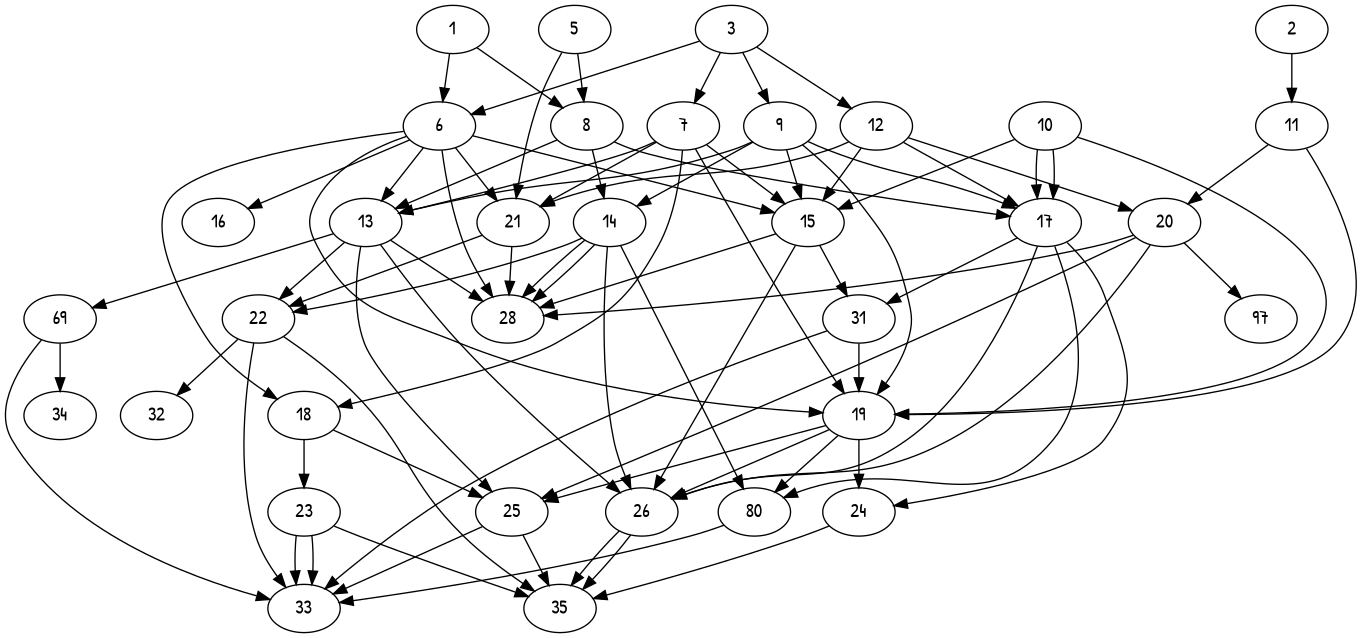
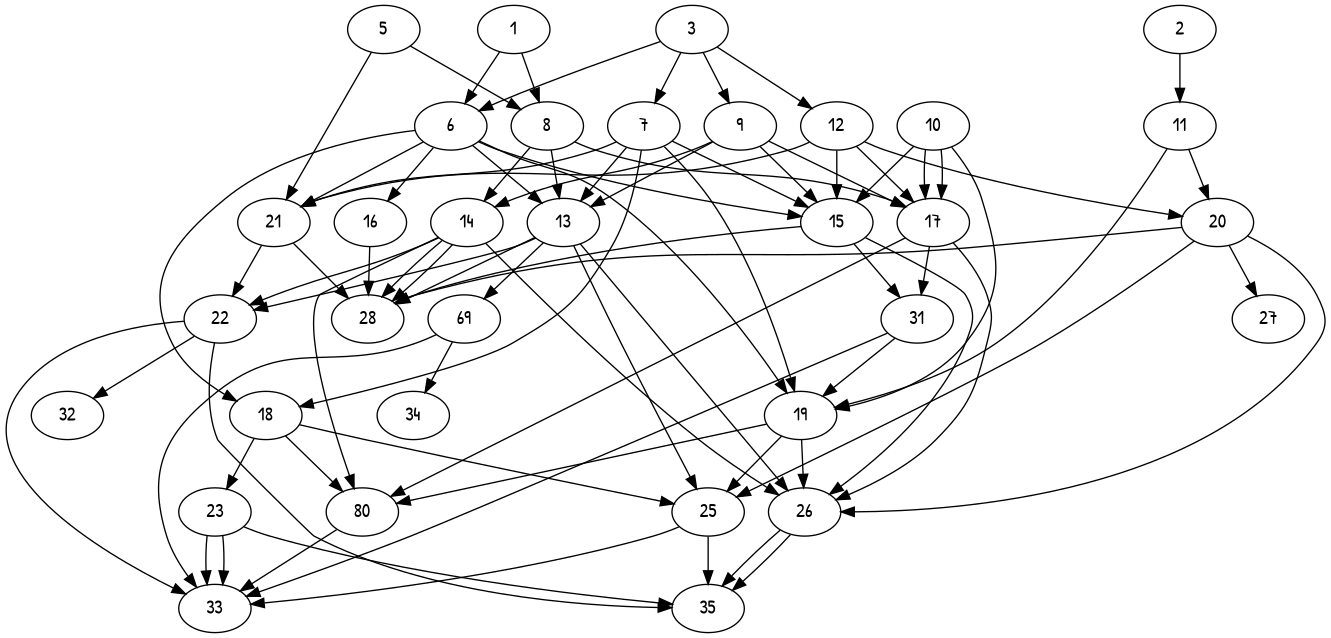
  digraph {
    fontname="Patrick Hand"
    node [alpha=0.02 fontname="Patrick Hand"]
    edge [fontname="Patrick Hand"]
    1 [expect_size=39074816]
    6 [alpha=0.16 expect_size=9905152]
    8 [alpha=0.04 expect_size=16867328]
    13 [alpha=0.12 expect_size=50092032]
    15 [expect_size=22860800]
    16 [alpha=0.20 expect_size=13283328]
    18 [alpha=0.15 expect_size=39993344]
    19 [alpha=0.01 expect_size=49918976]
    21 [alpha=0.15 expect_size=29267968]
    14 [alpha=0.17 expect_size=31862784]
    17 [alpha=0.12 expect_size=50882560]
    22 [alpha=0.11 expect_size=43615232]
    25 [alpha=0.07 expect_size=48236544]
    26 [alpha=0.14 expect_size=5458944]
    28 [alpha=0.09 expect_size=33686528]
    n16 [expect_size=21296128 label=69]
    31 [alpha=0.05 expect_size=26669056]
    n18 [alpha=0.07 expect_size=24396800 label=80]
    23 [alpha=0.07 expect_size=27248640]
-   24 [expect_size=8891392]
    2 [alpha=0.04 expect_size=9790464]
    11 [alpha=0.06 expect_size=35921920]
    20 [alpha=0.01 expect_size=21437440]
-   27 [alpha=0.19 expect_size=52161536 label=97]
+   27 [alpha=0.19 expect_size=52161536]
    3 [alpha=0.12 expect_size=6243328]
    7 [alpha=0.15 expect_size=47888384]
    9 [alpha=0.08 expect_size=13021184]
    12 [alpha=0.13 expect_size=40078336]
    10 [alpha=0.03 expect_size=33190912]
    5 [alpha=0.16 expect_size=30563328]
    32 [alpha=0.18 expect_size=14757888]
    33 [alpha=0.10 expect_size=40397824]
    35 [alpha=0.04 expect_size=13769728]
    34 [alpha=0.13 expect_size=10217472]
    1 -> 6
    1 -> 8
    6 -> 13
    6 -> 15
    6 -> 16
    6 -> 18
    6 -> 19
    6 -> 21
    8 -> 13
    8 -> 14
    8 -> 17
    13 -> 22
    13 -> 25
    13 -> 26
    13 -> 28
    13 -> n16
    15 -> 26
    15 -> 28
    15 -> 31
-   6 -> 28
+   16 -> 28
    18 -> 25
+   18 -> n18
    18 -> 23
    19 -> 25
    19 -> 26
    19 -> n18
-   19 -> 24
    21 -> 22
    21 -> 28
    14 -> 22
    14 -> 26
    14 -> 28
    14 -> 28
    14 -> n18
    17 -> 26
    17 -> 31
    17 -> n18
-   17 -> 24
    22 -> 32
    22 -> 33
    22 -> 35
    25 -> 33
    25 -> 35
    26 -> 35
    26 -> 35
    n16 -> 33
    n16 -> 34
    31 -> 19
    31 -> 33
    n18 -> 33
    23 -> 33
    23 -> 33
    23 -> 35
-   24 -> 35
    2 -> 11
    11 -> 19
    11 -> 20
    20 -> 25
    20 -> 26
    20 -> 28
    20 -> 27
    3 -> 6
    3 -> 7
    3 -> 9
    3 -> 12
    7 -> 13
    7 -> 15
    7 -> 18
    7 -> 19
    7 -> 21
    9 -> 13
    9 -> 15
-   9 -> 19
    9 -> 14
    9 -> 17
    12 -> 15
    12 -> 21
    12 -> 17
    12 -> 20
    10 -> 15
    10 -> 19
    10 -> 17
    10 -> 17
    5 -> 8
    5 -> 21
  }
